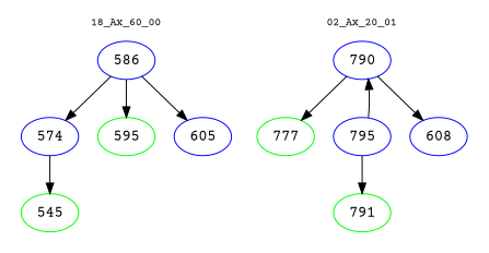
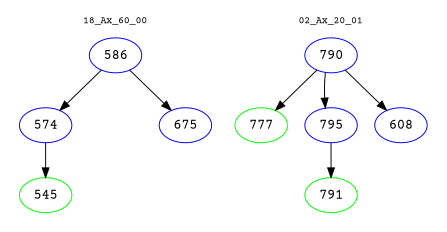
  digraph {
    fontname="Courier Prime"
    node [color=blue fontname="Courier Prime"]
    edge [color=black fontname="Courier Prime"]
    n1 [label=586]
    n2 [label=574]
-   n3 [color=green label=595]
-   n4 [label=605]
+   n4 [label=675]
    n5 [color=green label=545]
    n6 [label=790]
    n7 [color=green label=777]
    n8 [label=795]
    n9 [label=608]
    n10 [color=green label=791]
    subgraph cluster_1 {
      color=white
      fontsize=10
      label="18_Ax_60_00"
      n1
      n2
-     n3
      n4
      n5
    }
    subgraph cluster_2 {
      color=white
      fontsize=10
      label="02_Ax_20_01"
      n6
      n7
      n8
      n9
      n10
    }
    n1 -> n2
-   n1 -> n3
    n1 -> n4
    n2 -> n5
    n6 -> n7
-   n8 -> n6
+   n6 -> n8
    n6 -> n9
    n8 -> n10
  }
